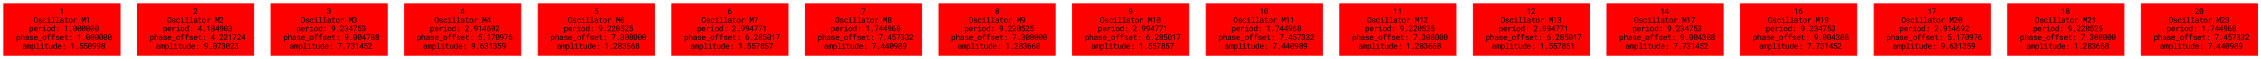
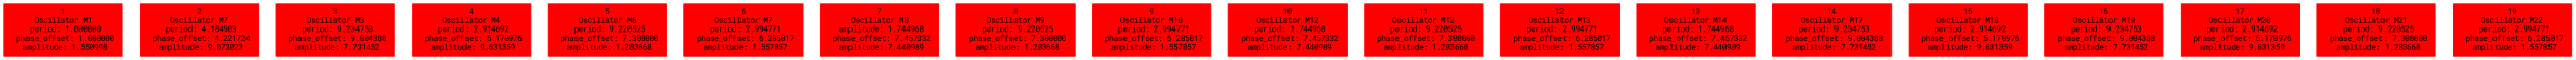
  digraph {
    forcelabels=true
    fontname="Roboto Mono"
    node [color=red fontsize=8 shape=box style=filled fontname="Roboto Mono"]
    n1 [label=<1<BR />Oscillator M1<BR /> period: 1.000000<BR /> phase_offset: 1.000000<BR /> amplitude: 1.550998>]
-   n2 [label=<2<BR />Oscillator M2<BR /> period: 4.184903<BR /> phase_offset: 4.221724<BR /> amplitude: 9.073023>]
-   n3 [label=<3<BR />Oscillator M3<BR /> period: 9.234753<BR /> phase_offset: 9.004788<BR /> amplitude: 7.731452>]
+   n2 [label=<2<BR />Oscillator M7<BR /> period: 4.184903<BR /> phase_offset: 4.221724<BR /> amplitude: 9.073023>]
+   n3 [label=<3<BR />Oscillator M3<BR /> period: 9.234753<BR /> phase_offset: 9.004388<BR /> amplitude: 7.731452>]
    n4 [label=<4<BR />Oscillator M4<BR /> period: 2.914692<BR /> phase_offset: 5.170976<BR /> amplitude: 9.631359>]
    n5 [label=<5<BR />Oscillator M6<BR /> period: 9.220525<BR /> phase_offset: 7.308000<BR /> amplitude: 1.283668>]
    n6 [label=<6<BR />Oscillator M7<BR /> period: 2.994771<BR /> phase_offset: 6.285017<BR /> amplitude: 1.557857>]
-   n7 [label=<7<BR />Oscillator M8<BR /> period: 1.744968<BR /> phase_offset: 7.457332<BR /> amplitude: 7.440989>]
+   n7 [label=<7<BR />Oscillator M8<BR /> amplitude: 1.744968<BR /> phase_offset: 7.457332<BR /> amplitude: 7.440989>]
    n8 [label=<8<BR />Oscillator M9<BR /> period: 9.220525<BR /> phase_offset: 7.308000<BR /> amplitude: 1.283668>]
    n9 [label=<9<BR />Oscillator M10<BR /> period: 2.994771<BR /> phase_offset: 6.285017<BR /> amplitude: 1.557857>]
-   n10 [label=<10<BR />Oscillator M11<BR /> period: 1.744968<BR /> phase_offset: 7.457332<BR /> amplitude: 7.440989>]
+   n10 [label=<10<BR />Oscillator M12<BR /> period: 1.744968<BR /> phase_offset: 7.457332<BR /> amplitude: 7.440989>]
    n11 [label=<11<BR />Oscillator M12<BR /> period: 9.220525<BR /> phase_offset: 7.308000<BR /> amplitude: 1.283668>]
-   n12 [label=<12<BR />Oscillator M13<BR /> period: 2.994771<BR /> phase_offset: 6.285017<BR /> amplitude: 1.557851>]
+   n12 [label=<12<BR />Oscillator M13<BR /> period: 2.994771<BR /> phase_offset: 6.285017<BR /> amplitude: 1.557857>]
+   n13 [label=<13<BR />Oscillator M14<BR /> period: 1.744968<BR /> phase_offset: 7.457332<BR /> amplitude: 7.440989>]
    n14 [label=<14<BR />Oscillator M17<BR /> period: 9.234753<BR /> phase_offset: 9.004388<BR /> amplitude: 7.731452>]
+   n15 [label=<15<BR />Oscillator M18<BR /> period: 2.914692<BR /> phase_offset: 5.170976<BR /> amplitude: 9.631359>]
    n16 [label=<16<BR />Oscillator M19<BR /> period: 9.234753<BR /> phase_offset: 9.004388<BR /> amplitude: 7.731452>]
    n17 [label=<17<BR />Oscillator M20<BR /> period: 2.914692<BR /> phase_offset: 5.170976<BR /> amplitude: 9.631359>]
    n18 [label=<18<BR />Oscillator M21<BR /> period: 9.220525<BR /> phase_offset: 7.308000<BR /> amplitude: 1.283668>]
-   n20 [label=<20<BR />Oscillator M23<BR /> period: 1.744968<BR /> phase_offset: 7.457332<BR /> amplitude: 7.440989>]
+   n19 [label=<19<BR />Oscillator M22<BR /> period: 2.994771<BR /> phase_offset: 6.285017<BR /> amplitude: 1.557857>]
  }
